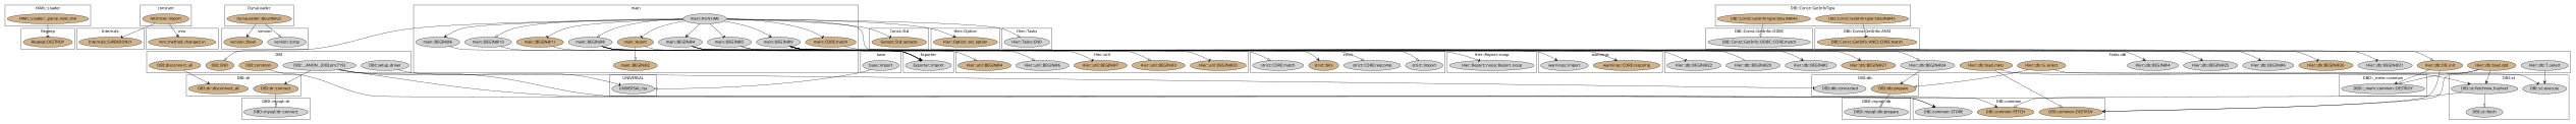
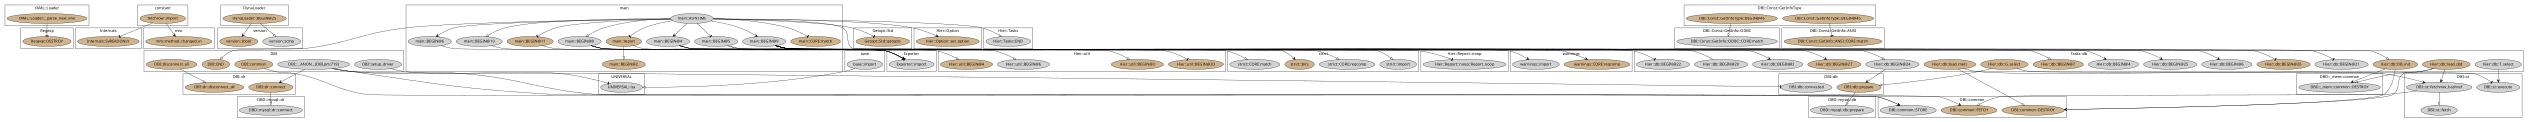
  digraph {
    fontname="Noto Sans"
    node [fillcolor=lightgrey fontname="Noto Sans" style=filled]
    edge [arrowhead=onormal fontname="Noto Sans"]
    "YAML::Loader::_parse_next_line" [fillcolor=tan]
    "Internals::SvREADONLY" [fillcolor=tan]
    "DynaLoader::BEGIN@25" [fillcolor=tan]
    "DBD::mysql::dr::connect"
    "DBI::setup_driver"
    "DBI::disconnect_all" [fillcolor=tan]
    "DBI::__ANON__[DBI.pm:719]"
    "DBI::END" [fillcolor=tan]
    n9 [fillcolor=tan label="DBI::common"]
    "base::import"
    "warnings::CORE:regcomp" [fillcolor=tan]
    "warnings::import"
    "Getopt::Std::getopts" [fillcolor=tan]
    "Hier::util::BEGIN@20" [fillcolor=tan]
    "Hier::util::BEGIN@3" [fillcolor=tan]
-   "Hier::util::BEGIN@7" [fillcolor=tan]
    "Hier::util::BEGIN@6"
    "Hier::util::BEGIN@4" [fillcolor=tan]
    "main::BEGIN@10"
    "main::BEGIN@8"
    "main::CORE:match" [fillcolor=tan]
    "main::BEGIN@6"
    "main::BEGIN@9"
    "main::BEGIN@2" [fillcolor=tan]
    "main::BEGIN@4"
    "main::report" [fillcolor=tan]
    "main::RUNTIME"
    "main::BEGIN@5"
    "main::BEGIN@11" [fillcolor=tan]
    "strict::import"
    "strict::CORE:regcomp"
    "strict::bits" [fillcolor=tan]
    "strict::CORE:match"
    "Hier::Option::set_option" [fillcolor=tan]
    "DBI::common::DESTROY" [fillcolor=tan]
    "DBI::common::STORE"
    "DBI::common::FETCH" [fillcolor=tan]
    "DBI::db::connected"
    "DBI::db::prepare" [fillcolor=tan]
    "DBI::Const::GetInfoType::BEGIN@46" [fillcolor=tan]
    "DBI::Const::GetInfoType::BEGIN@45" [fillcolor=tan]
    "DBI::Const::GetInfo::ODBC::CORE:match"
    "UNIVERSAL::isa"
    "Hier::Report::noop::Report_noop"
    "DBD::mysql::db::prepare"
    "Hier::db::BEGIN@21"
    "Hier::db::load_meta" [fillcolor=tan]
    "Hier::db::BEGIN@24"
    "Hier::db::BEGIN@6"
    "Hier::db::T_select"
    "Hier::db::BEGIN@25"
    "Hier::db::BEGIN@4"
+   "Hier::db::BEGIN@7" [fillcolor=tan]
    "Hier::db::BEGIN@27" [fillcolor=tan]
    "Hier::db::load_gtd" [fillcolor=tan]
    "Hier::db::BEGIN@3"
    "Hier::db::BEGIN@20"
    "Hier::db::BEGIN@22"
    "Hier::db::DB_init" [fillcolor=tan]
    "Hier::db::BEGIN@26" [fillcolor=tan]
    "Hier::db::G_select" [fillcolor=tan]
    "DBI::Const::GetInfo::ANSI::CORE:match" [fillcolor=tan]
    "Hier::Tasks::END"
    "Regexp::DESTROY" [fillcolor=tan]
    "version::(bool" [fillcolor=tan]
    "version::(cmp"
    "DBI::dr::disconnect_all" [fillcolor=tan]
    "DBI::dr::connect" [fillcolor=tan]
    n69 [fillcolor=tan label="fetchrow::import"]
    "Exporter::import"
    "DBD::_mem::common::DESTROY"
    "DBI::st::fetch"
    "DBI::st::execute"
    "DBI::st::fetchrow_hashref"
    "mro::method_changed_in" [fillcolor=tan]
    subgraph cluster_1 {
      label="YAML::Loader"
      "YAML::Loader::_parse_next_line"
    }
    subgraph cluster_2 {
      label=Internals
      "Internals::SvREADONLY"
    }
    subgraph cluster_3 {
      label=DynaLoader
      "DynaLoader::BEGIN@25"
    }
    subgraph cluster_4 {
      label="DBD::mysql::dr"
      "DBD::mysql::dr::connect"
    }
    subgraph cluster_5 {
      label=DBI
      "DBI::setup_driver"
      "DBI::disconnect_all"
      "DBI::__ANON__[DBI.pm:719]"
      "DBI::END"
      n9
    }
    subgraph cluster_6 {
      label=base
      "base::import"
    }
    subgraph cluster_7 {
      label=warnings
      "warnings::CORE:regcomp"
      "warnings::import"
    }
    subgraph cluster_8 {
-     label="Const::Std"
+     label="Getopt::Std"
      "Getopt::Std::getopts"
    }
    subgraph cluster_9 {
      label="Hier::util"
      "Hier::util::BEGIN@20"
      "Hier::util::BEGIN@3"
-     "Hier::util::BEGIN@7"
      "Hier::util::BEGIN@6"
      "Hier::util::BEGIN@4"
    }
    subgraph cluster_10 {
      label=main
      "main::BEGIN@10"
      "main::BEGIN@8"
      "main::CORE:match"
      "main::BEGIN@6"
      "main::BEGIN@9"
      "main::BEGIN@2"
      "main::BEGIN@4"
      "main::report"
      "main::RUNTIME"
      "main::BEGIN@5"
      "main::BEGIN@11"
    }
    subgraph cluster_11 {
      label="strict"
      "strict::import"
      "strict::CORE:regcomp"
      "strict::bits"
      "strict::CORE:match"
    }
    subgraph cluster_12 {
      label="Hier::Option"
      "Hier::Option::set_option"
    }
    subgraph cluster_13 {
      label="DBI::common"
      "DBI::common::DESTROY"
      "DBI::common::STORE"
      "DBI::common::FETCH"
    }
    subgraph cluster_14 {
      label="DBI::db"
      "DBI::db::connected"
      "DBI::db::prepare"
    }
    subgraph cluster_15 {
      label="DBI::Const::GetInfoType"
      "DBI::Const::GetInfoType::BEGIN@46"
      "DBI::Const::GetInfoType::BEGIN@45"
    }
    subgraph cluster_16 {
      label="DBI::Const::GetInfo::ODBC"
      "DBI::Const::GetInfo::ODBC::CORE:match"
    }
    subgraph cluster_17 {
      label=UNIVERSAL
      "UNIVERSAL::isa"
    }
    subgraph cluster_18 {
      label="Hier::Report::noop"
      "Hier::Report::noop::Report_noop"
    }
    subgraph cluster_19 {
      label="DBD::mysql::db"
      "DBD::mysql::db::prepare"
    }
    subgraph cluster_20 {
      label="Tasks::db"
      "Hier::db::BEGIN@21"
      "Hier::db::load_meta"
      "Hier::db::BEGIN@24"
      "Hier::db::BEGIN@6"
      "Hier::db::T_select"
      "Hier::db::BEGIN@25"
      "Hier::db::BEGIN@4"
+     "Hier::db::BEGIN@7"
      "Hier::db::BEGIN@27"
      "Hier::db::load_gtd"
      "Hier::db::BEGIN@3"
      "Hier::db::BEGIN@20"
      "Hier::db::BEGIN@22"
      "Hier::db::DB_init"
      "Hier::db::BEGIN@26"
      "Hier::db::G_select"
    }
    subgraph cluster_21 {
      label="DBI::Const::GetInfo::ANSI"
      "DBI::Const::GetInfo::ANSI::CORE:match"
    }
    subgraph cluster_22 {
      label="Hier::Tasks"
      "Hier::Tasks::END"
    }
    subgraph cluster_23 {
      label=Regexp
      "Regexp::DESTROY"
    }
    subgraph cluster_24 {
      label=version
      "version::(bool"
      "version::(cmp"
    }
    subgraph cluster_25 {
      label="DBI::dr"
      "DBI::dr::disconnect_all"
      "DBI::dr::connect"
    }
    subgraph cluster_26 {
      label=constant
      n69
    }
    subgraph cluster_27 {
      label=Exporter
      "Exporter::import"
    }
    subgraph cluster_28 {
      label="DBD::_mem::common"
      "DBD::_mem::common::DESTROY"
    }
    subgraph cluster_29 {
      label="DBI::st"
      "DBI::st::fetch"
      "DBI::st::execute"
      "DBI::st::fetchrow_hashref"
    }
    subgraph cluster_30 {
      label=mro
      "mro::method_changed_in"
    }
    "YAML::Loader::_parse_next_line" -> "Regexp::DESTROY" [arrowhead=tee]
    "DynaLoader::BEGIN@25" -> "version::(bool" [arrowhead=vee]
    "DynaLoader::BEGIN@25" -> "version::(cmp"
    "DBI::setup_driver" -> "UNIVERSAL::isa" [arrowhead=tee]
-   "DBI::disconnect_all" -> "DBI::dr::disconnect_all" [arrowhead=vee]
+   "DBI::disconnect_all" -> "DBI::dr::disconnect_all"
    "DBI::__ANON__[DBI.pm:719]" -> "DBI::common::STORE" [arrowhead=vee]
    "DBI::__ANON__[DBI.pm:719]" -> "DBI::common::FETCH" [arrowhead=vee]
    "DBI::__ANON__[DBI.pm:719]" -> "DBI::db::connected" [arrowhead=tee]
    "DBI::__ANON__[DBI.pm:719]" -> "DBI::dr::connect" [arrowhead=vee]
    n9 -> "DBI::common::STORE" [arrowhead=vee]
    "base::import" -> "UNIVERSAL::isa"
    "main::BEGIN@10" -> "Exporter::import" [arrowhead=vee]
    "main::BEGIN@8" -> "Hier::util::BEGIN@20" [arrowhead=tee]
    "main::BEGIN@8" -> "Hier::util::BEGIN@3"
-   "main::BEGIN@8" -> "Hier::util::BEGIN@7" [arrowhead=tee]
    "main::BEGIN@8" -> "Hier::util::BEGIN@6"
    "main::BEGIN@8" -> "Hier::util::BEGIN@4"
    "main::BEGIN@8" -> "Exporter::import" [arrowhead=vee]
    "main::BEGIN@6" -> "Exporter::import"
-   "main::CORE:match" -> "Hier::db::BEGIN@21" [arrowhead=tee]
+   "main::BEGIN@9" -> "Hier::db::BEGIN@21" [arrowhead=tee]
    "main::BEGIN@9" -> "Hier::db::BEGIN@24"
    "main::BEGIN@9" -> "Hier::db::BEGIN@6" [arrowhead=vee]
    "main::BEGIN@9" -> "Hier::db::BEGIN@25" [arrowhead=vee]
    "main::BEGIN@9" -> "Hier::db::BEGIN@4" [arrowhead=vee]
+   "main::BEGIN@9" -> "Hier::db::BEGIN@7"
    "main::BEGIN@9" -> "Hier::db::BEGIN@27" [arrowhead=vee]
    "main::BEGIN@9" -> "Hier::db::BEGIN@3" [arrowhead=vee]
    "main::BEGIN@9" -> "Hier::db::BEGIN@22" [arrowhead=tee]
    "main::BEGIN@9" -> "Hier::db::BEGIN@26" [arrowhead=tee]
    "main::BEGIN@9" -> "Exporter::import" [arrowhead=tee]
    "main::BEGIN@4" -> "strict::import"
    "main::BEGIN@4" -> "strict::CORE:regcomp"
    "main::BEGIN@4" -> "strict::bits" [arrowhead=vee]
    "main::BEGIN@4" -> "strict::CORE:match"
    "main::report" -> "main::BEGIN@2"
    "main::report" -> "Hier::Report::noop::Report_noop" [arrowhead=tee]
    "main::RUNTIME" -> "DBI::END"
    "main::RUNTIME" -> "Getopt::Std::getopts" [arrowhead=tee]
    "main::RUNTIME" -> "main::BEGIN@10"
    "main::RUNTIME" -> "main::BEGIN@8"
    "main::RUNTIME" -> "main::CORE:match" [arrowhead=tee]
    "main::RUNTIME" -> "main::BEGIN@6" [arrowhead=vee]
    "main::RUNTIME" -> "main::BEGIN@9" [arrowhead=vee]
    "main::RUNTIME" -> "main::BEGIN@4" [arrowhead=vee]
    "main::RUNTIME" -> "main::report" [arrowhead=tee]
    "main::RUNTIME" -> "main::BEGIN@5" [arrowhead=tee]
    "main::RUNTIME" -> "main::BEGIN@11" [arrowhead=tee]
    "main::RUNTIME" -> "Hier::Option::set_option" [arrowhead=vee]
    "main::RUNTIME" -> "Hier::db::DB_init"
    "main::RUNTIME" -> "Hier::Tasks::END"
    "main::BEGIN@5" -> "warnings::CORE:regcomp" [arrowhead=vee]
    "main::BEGIN@5" -> "warnings::import" [arrowhead=vee]
    "main::BEGIN@11" -> "Exporter::import"
    "DBI::db::prepare" -> "DBD::mysql::db::prepare"
    "DBI::Const::GetInfoType::BEGIN@46" -> "DBI::Const::GetInfo::ODBC::CORE:match"
    "DBI::Const::GetInfoType::BEGIN@45" -> "DBI::Const::GetInfo::ANSI::CORE:match" [arrowhead=tee]
    "Hier::db::load_meta" -> "DBI::common::DESTROY"
    "Hier::db::load_meta" -> "DBI::st::fetchrow_hashref" [arrowhead=vee]
    "Hier::db::BEGIN@24" -> "DBI::db::prepare" [arrowhead=vee]
    "Hier::db::T_select" -> "DBI::st::execute" [arrowhead=vee]
    "Hier::db::load_gtd" -> "DBI::common::DESTROY" [arrowhead=vee]
    "Hier::db::load_gtd" -> "DBD::_mem::common::DESTROY"
    "Hier::db::load_gtd" -> "DBI::st::fetchrow_hashref" [arrowhead=vee]
    "Hier::db::BEGIN@20" -> "main::BEGIN@9"
    "Hier::db::DB_init" -> "DBI::common::DESTROY"
    "Hier::db::DB_init" -> "DBD::_mem::common::DESTROY" [arrowhead=vee]
    "Hier::db::G_select" -> "DBI::db::prepare"
    "Hier::db::G_select" -> "DBI::st::execute" [arrowhead=tee]
    "DBI::dr::connect" -> "DBD::mysql::dr::connect"
    n69 -> "Internals::SvREADONLY" [arrowhead=tee]
    n69 -> "mro::method_changed_in" [arrowhead=vee]
    "DBI::st::fetchrow_hashref" -> "DBI::common::FETCH"
    "DBI::st::fetchrow_hashref" -> "DBI::st::fetch"
  }
